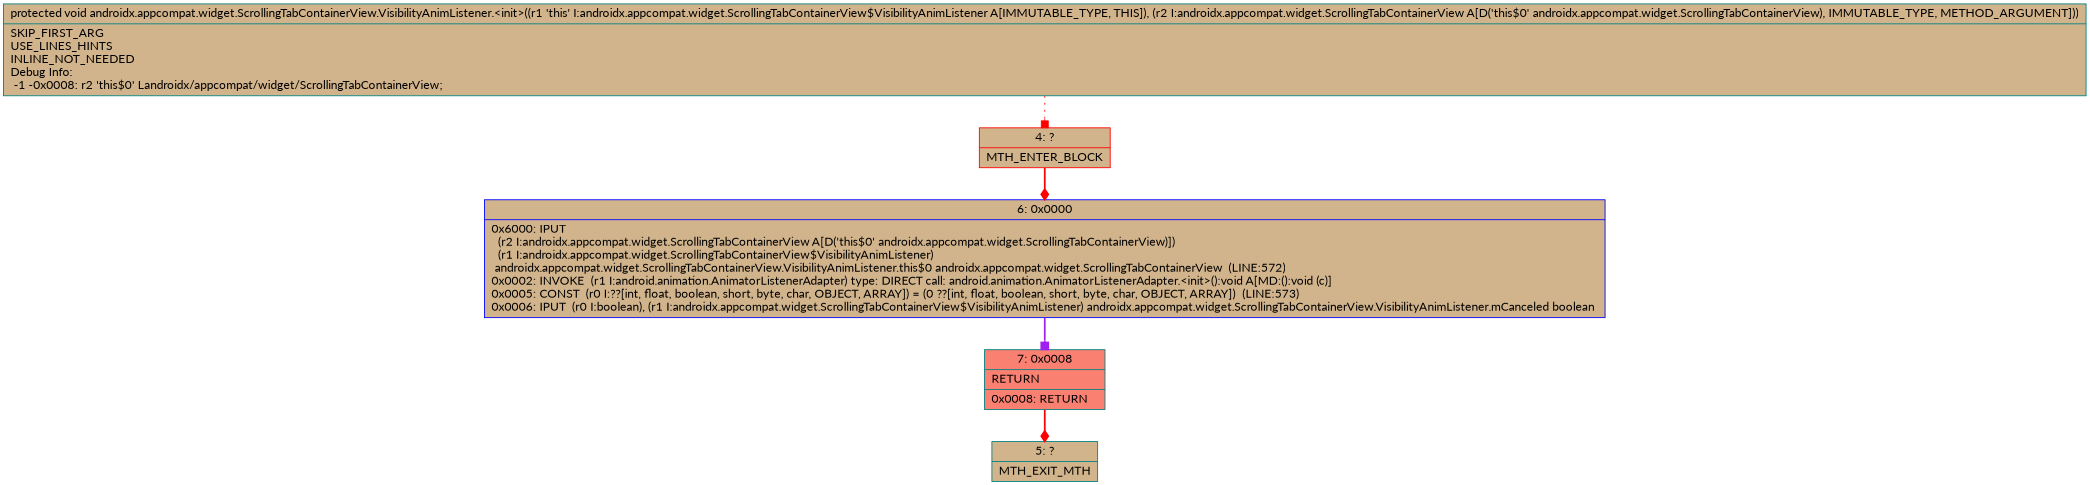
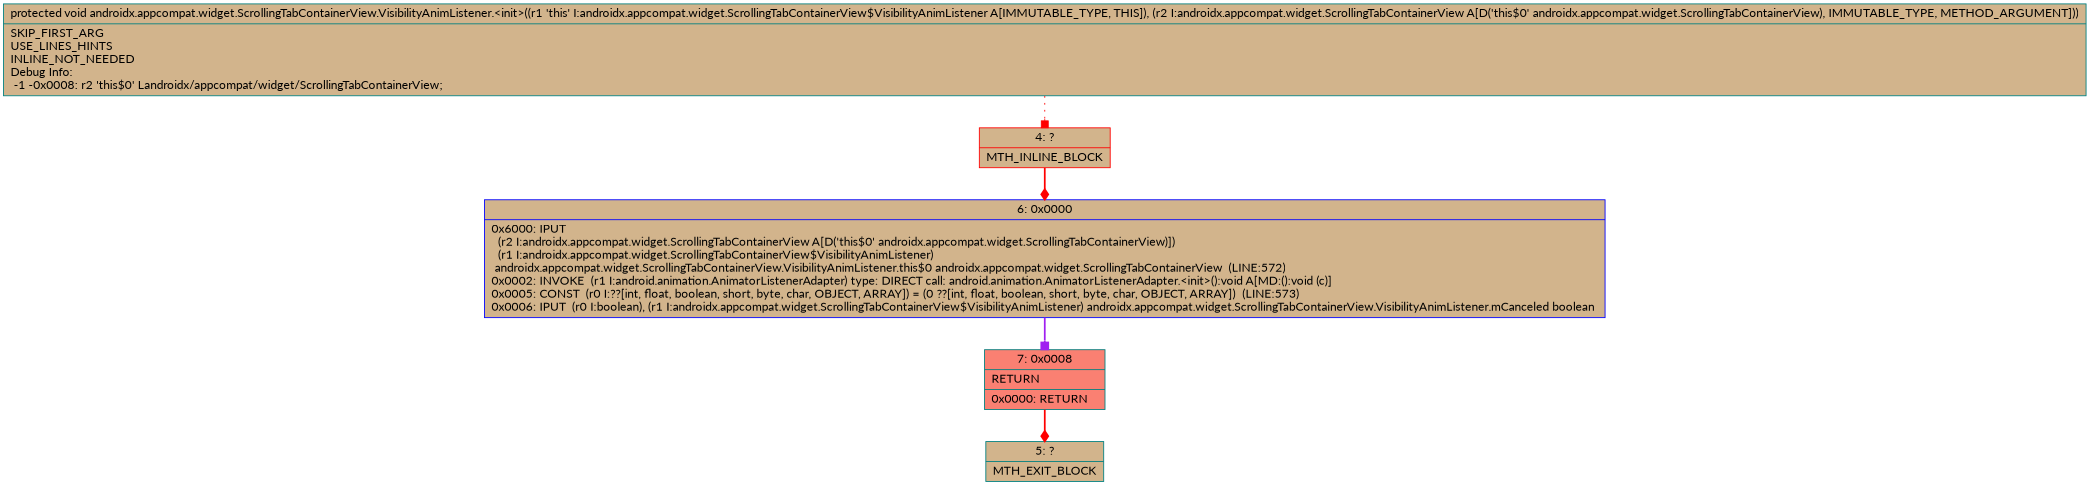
  digraph {
    fontname=Lato
    node [color=teal fillcolor=tan fontname=Lato shape=record style=filled]
    edge [arrowhead=diamond color=red fontname=Lato style=bold]
-   n1 [color=red label="{4\:\ ?|MTH_ENTER_BLOCK\l}"]
+   n1 [color=red label="{4\:\ ?|MTH_INLINE_BLOCK\l}"]
    n2 [color=blue label="{6\:\ 0x0000|0x6000: IPUT  \l  (r2 I:androidx.appcompat.widget.ScrollingTabContainerView A[D('this$0' androidx.appcompat.widget.ScrollingTabContainerView)])\l  (r1 I:androidx.appcompat.widget.ScrollingTabContainerView$VisibilityAnimListener)\l androidx.appcompat.widget.ScrollingTabContainerView.VisibilityAnimListener.this$0 androidx.appcompat.widget.ScrollingTabContainerView  (LINE:572)\l0x0002: INVOKE  (r1 I:android.animation.AnimatorListenerAdapter) type: DIRECT call: android.animation.AnimatorListenerAdapter.\<init\>():void A[MD:():void (c)]\l0x0005: CONST  (r0 I:??[int, float, boolean, short, byte, char, OBJECT, ARRAY]) = (0 ??[int, float, boolean, short, byte, char, OBJECT, ARRAY])  (LINE:573)\l0x0006: IPUT  (r0 I:boolean), (r1 I:androidx.appcompat.widget.ScrollingTabContainerView$VisibilityAnimListener) androidx.appcompat.widget.ScrollingTabContainerView.VisibilityAnimListener.mCanceled boolean \l}"]
-   n3 [fillcolor=salmon label="{7\:\ 0x0008|RETURN\l|0x0008: RETURN   \l}"]
-   n4 [label="{5\:\ ?|MTH_EXIT_MTH\l}"]
+   n3 [fillcolor=salmon label="{7\:\ 0x0008|RETURN\l|0x0000: RETURN   \l}"]
+   n4 [label="{5\:\ ?|MTH_EXIT_BLOCK\l}"]
    n5 [label="{protected void androidx.appcompat.widget.ScrollingTabContainerView.VisibilityAnimListener.\<init\>((r1 'this' I:androidx.appcompat.widget.ScrollingTabContainerView$VisibilityAnimListener A[IMMUTABLE_TYPE, THIS]), (r2 I:androidx.appcompat.widget.ScrollingTabContainerView A[D('this$0' androidx.appcompat.widget.ScrollingTabContainerView), IMMUTABLE_TYPE, METHOD_ARGUMENT]))  | SKIP_FIRST_ARG\lUSE_LINES_HINTS\lINLINE_NOT_NEEDED\lDebug Info:\l  \-1 \-0x0008: r2 'this$0' Landroidx\/appcompat\/widget\/ScrollingTabContainerView;\l}"]
    n1 -> n2
    n2 -> n3 [arrowhead=box color=purple]
    n3 -> n4
    n5 -> n1 [arrowhead=box style=dotted]
  }
